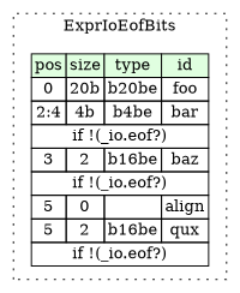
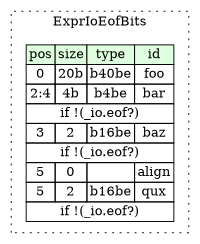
  digraph {
    rankdir=LR
-   n1 [label=<<TABLE BORDER="0" CELLBORDER="1" CELLSPACING="0"> 			<TR><TD BGCOLOR="#E0FFE0">pos</TD><TD BGCOLOR="#E0FFE0">size</TD><TD BGCOLOR="#E0FFE0">type</TD><TD BGCOLOR="#E0FFE0">id</TD></TR> 			<TR><TD PORT="foo_pos">0</TD><TD PORT="foo_size">20b</TD><TD>b20be</TD><TD PORT="foo_type">foo</TD></TR> 			<TR><TD PORT="bar_pos">2:4</TD><TD PORT="bar_size">4b</TD><TD>b4be</TD><TD PORT="bar_type">bar</TD></TR> 			<TR><TD COLSPAN="4" PORT="bar__if">if !(_io.eof?)</TD></TR> 			<TR><TD PORT="baz_pos">3</TD><TD PORT="baz_size">2</TD><TD>b16be</TD><TD PORT="baz_type">baz</TD></TR> 			<TR><TD COLSPAN="4" PORT="baz__if">if !(_io.eof?)</TD></TR> 			<TR><TD PORT="align_pos">5</TD><TD PORT="align_size">0</TD><TD></TD><TD PORT="align_type">align</TD></TR> 			<TR><TD PORT="qux_pos">5</TD><TD PORT="qux_size">2</TD><TD>b16be</TD><TD PORT="qux_type">qux</TD></TR> 			<TR><TD COLSPAN="4" PORT="qux__if">if !(_io.eof?)</TD></TR> 		</TABLE>> shape=plaintext]
+   n1 [label=<<TABLE BORDER="0" CELLBORDER="1" CELLSPACING="0"> 			<TR><TD BGCOLOR="#E0FFE0">pos</TD><TD BGCOLOR="#E0FFE0">size</TD><TD BGCOLOR="#E0FFE0">type</TD><TD BGCOLOR="#E0FFE0">id</TD></TR> 			<TR><TD PORT="foo_pos">0</TD><TD PORT="foo_size">20b</TD><TD>b40be</TD><TD PORT="foo_type">foo</TD></TR> 			<TR><TD PORT="bar_pos">2:4</TD><TD PORT="bar_size">4b</TD><TD>b4be</TD><TD PORT="bar_type">bar</TD></TR> 			<TR><TD COLSPAN="4" PORT="bar__if">if !(_io.eof?)</TD></TR> 			<TR><TD PORT="baz_pos">3</TD><TD PORT="baz_size">2</TD><TD>b16be</TD><TD PORT="baz_type">baz</TD></TR> 			<TR><TD COLSPAN="4" PORT="baz__if">if !(_io.eof?)</TD></TR> 			<TR><TD PORT="align_pos">5</TD><TD PORT="align_size">0</TD><TD></TD><TD PORT="align_type">align</TD></TR> 			<TR><TD PORT="qux_pos">5</TD><TD PORT="qux_size">2</TD><TD>b16be</TD><TD PORT="qux_type">qux</TD></TR> 			<TR><TD COLSPAN="4" PORT="qux__if">if !(_io.eof?)</TD></TR> 		</TABLE>> shape=plaintext]
    subgraph cluster_1 {
      label=ExprIoEofBits
      style=dotted
      n1
    }
  }
